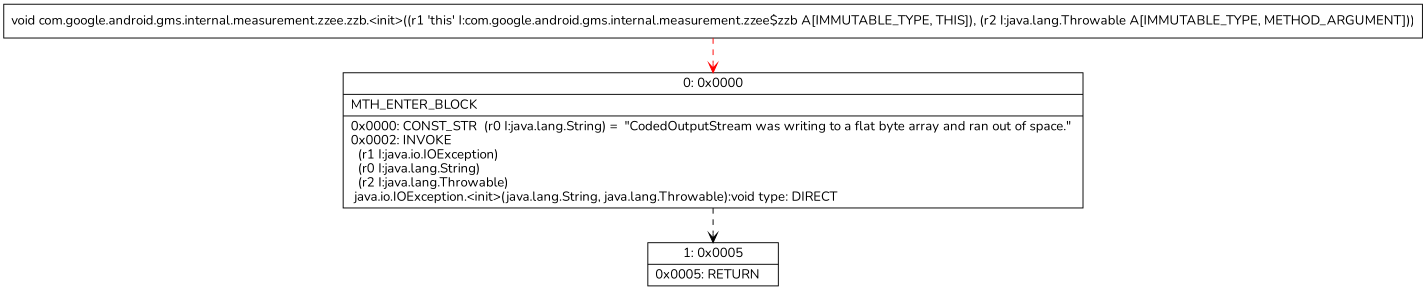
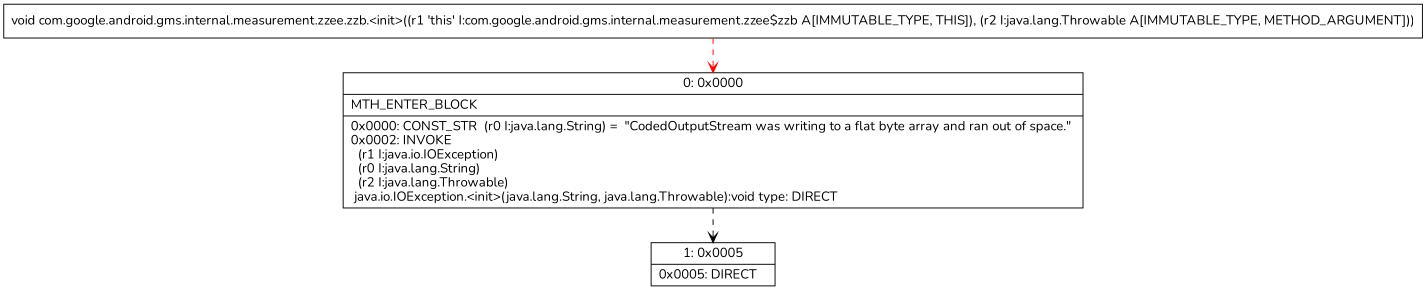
  digraph {
    fontname=Nunito
    node [shape=record fontname=Nunito]
    edge [style=dashed arrowhead=vee fontname=Nunito]
    n1 [label="{0\:\ 0x0000|MTH_ENTER_BLOCK\l|0x0000: CONST_STR  (r0 I:java.lang.String) =  \"CodedOutputStream was writing to a flat byte array and ran out of space.\" \l0x0002: INVOKE  \l  (r1 I:java.io.IOException)\l  (r0 I:java.lang.String)\l  (r2 I:java.lang.Throwable)\l java.io.IOException.\<init\>(java.lang.String, java.lang.Throwable):void type: DIRECT \l}"]
-   n2 [label="{1\:\ 0x0005|0x0005: RETURN   \l}"]
+   n2 [label="{1\:\ 0x0005|0x0005: DIRECT   \l}"]
    n3 [label="{void com.google.android.gms.internal.measurement.zzee.zzb.\<init\>((r1 'this' I:com.google.android.gms.internal.measurement.zzee$zzb A[IMMUTABLE_TYPE, THIS]), (r2 I:java.lang.Throwable A[IMMUTABLE_TYPE, METHOD_ARGUMENT])) }"]
    n1 -> n2 [color=black]
    n3 -> n1 [color=red]
  }
